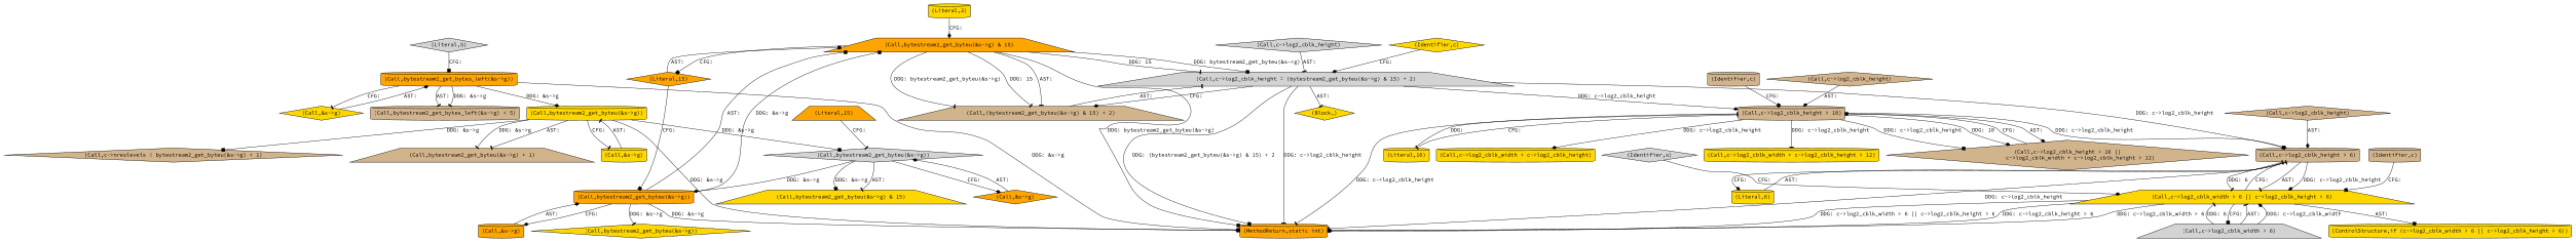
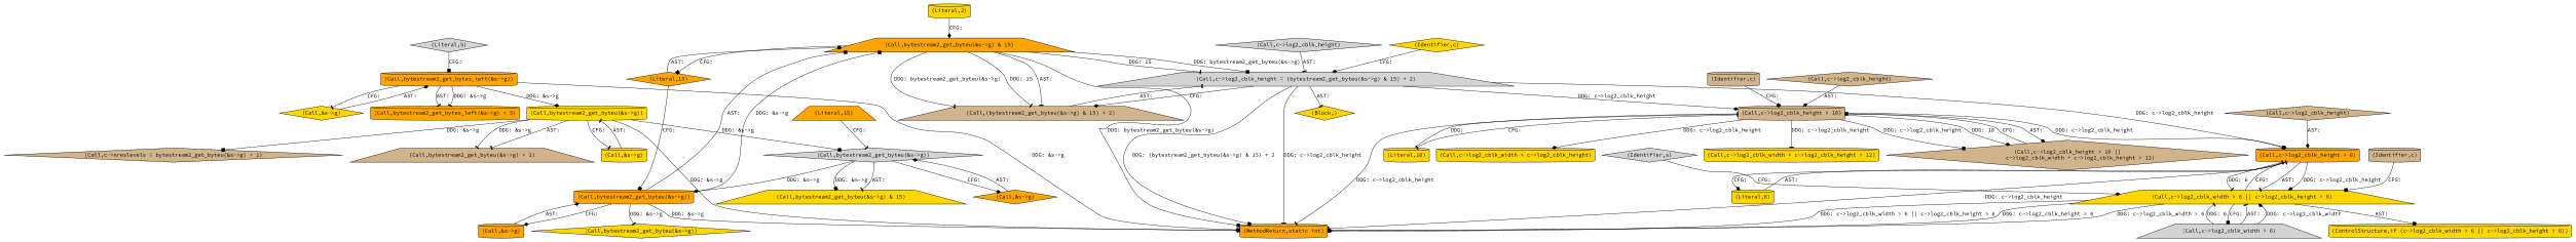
  digraph {
    fontname="Source Code Pro"
    node [fillcolor=gold fontname="Source Code Pro" shape=cylinder style=filled]
    edge [arrowhead=tee fontname="Source Code Pro"]
-   n1 [fillcolor=tan label="(Call,c->log2_cblk_height > 6)"]
+   n1 [fillcolor=orange label="(Call,c->log2_cblk_height > 6)"]
    n2 [label="(Call,c->log2_cblk_width > 6 || c->log2_cblk_height > 6)" shape=trapezium]
    n3 [label="(Literal,6)"]
    n4 [fillcolor=orange label="(MethodReturn,static int)"]
    n5 [fillcolor=lightgrey label="(Call,c->log2_cblk_width > 6)" shape=trapezium]
    n6 [label="(ControlStructure,if (c->log2_cblk_width > 6 || c->log2_cblk_height > 6))"]
    n7 [fillcolor=tan label="(Call,c->log2_cblk_height > 10)"]
    n8 [label="(Call,c->log2_cblk_width + c->log2_cblk_height > 12)"]
    n9 [fillcolor=tan label="(Call,c->log2_cblk_height > 10 ||\n        c->log2_cblk_width + c->log2_cblk_height > 12)" shape=diamond]
    n10 [label="(Literal,10)"]
    n11 [label="(Call,c->log2_cblk_width + c->log2_cblk_height)"]
    n12 [fillcolor=lightgrey label="(Call,c->log2_cblk_height = (bytestream2_get_byteu(&s->g) & 15) + 2)" shape=trapezium]
    n13 [label="(Block,)" shape=diamond]
    n14 [fillcolor=tan label="(Call,(bytestream2_get_byteu(&s->g) & 15) + 2)" shape=trapezium]
    n15 [fillcolor=orange label="(Call,bytestream2_get_byteu(&s->g) & 15)" shape=trapezium]
    n16 [fillcolor=orange label="(Literal,15)" shape=diamond]
    n17 [fillcolor=orange label="(Call,bytestream2_get_byteu(&s->g))"]
    n18 [fillcolor=orange label="(Call,&s->g)"]
    n19 [label="(Call,bytestream2_get_byteu(&s->g))" shape=diamond]
    n20 [fillcolor=lightgrey label="(Call,bytestream2_get_byteu(&s->g))" shape=diamond]
    n21 [fillcolor=orange label="(Call,&s->g)" shape=diamond]
    n22 [label="(Call,bytestream2_get_byteu(&s->g) & 15)" shape=trapezium]
    n23 [label="(Call,bytestream2_get_byteu(&s->g))"]
    n24 [fillcolor=tan label="(Call,bytestream2_get_byteu(&s->g) + 1)" shape=trapezium]
    n25 [label="(Call,&s->g)"]
    n26 [fillcolor=tan label="(Call,c->nreslevels = bytestream2_get_byteu(&s->g) + 1)" shape=diamond]
    n27 [fillcolor=orange label="(Call,bytestream2_get_bytes_left(&s->g))"]
-   n28 [fillcolor=tan label="(Call,bytestream2_get_bytes_left(&s->g) < 5)"]
+   n28 [fillcolor=orange label="(Call,bytestream2_get_bytes_left(&s->g) < 5)"]
    n29 [label="(Call,&s->g)" shape=diamond]
    n30 [fillcolor=orange label="(Literal,15)" shape=trapezium]
    n31 [fillcolor=lightgrey label="(Call,c->log2_cblk_height)" shape=diamond]
    n32 [fillcolor=tan label="(Identifier,c)"]
    n33 [fillcolor=tan label="(Identifier,c)"]
    n34 [fillcolor=tan label="(Call,c->log2_cblk_height)" shape=diamond]
    n35 [fillcolor=lightgrey label="(Literal,5)" shape=diamond]
    n36 [fillcolor=lightgrey label="(Identifier,s)" shape=diamond]
    n37 [label="(Identifier,c)" shape=diamond]
    n38 [fillcolor=tan label="(Call,c->log2_cblk_height)" shape=diamond]
    n39 [label="(Literal,2)"]
    n1 -> n2 [label="AST: "]
    n1 -> n2 [arrowhead=diamond label="DDG: c->log2_cblk_height"]
    n1 -> n2 [label="DDG: 6"]
    n1 -> n3 [arrowhead=diamond label="CFG: "]
    n1 -> n4 [label="DDG: c->log2_cblk_height"]
    n2 -> n1 [label="CFG: "]
    n2 -> n4 [arrowhead=box label="DDG: c->log2_cblk_width > 6"]
    n2 -> n4 [arrowhead=diamond label="DDG: c->log2_cblk_width > 6 || c->log2_cblk_height > 6"]
    n2 -> n4 [label="DDG: c->log2_cblk_height > 6"]
    n2 -> n5 [arrowhead=box label="CFG: "]
    n2 -> n6 [arrowhead=box label="AST: "]
    n3 -> n1 [label="AST: "]
    n5 -> n2 [label="AST: "]
    n5 -> n2 [arrowhead=diamond label="DDG: c->log2_cblk_width"]
    n5 -> n2 [label="DDG: 6"]
    n7 -> n1 [arrowhead=diamond label="DDG: c->log2_cblk_height"]
    n7 -> n4 [label="DDG: c->log2_cblk_height"]
    n7 -> n8 [label="DDG: c->log2_cblk_height"]
    n7 -> n9 [arrowhead=diamond label="AST: "]
    n7 -> n9 [arrowhead=box label="DDG: c->log2_cblk_height"]
    n7 -> n9 [arrowhead=diamond label="DDG: 10"]
    n7 -> n10 [label="CFG: "]
    n7 -> n11 [arrowhead=diamond label="DDG: c->log2_cblk_height"]
    n9 -> n7 [arrowhead=box label="CFG: "]
    n10 -> n7 [label="DDG: "]
    n12 -> n1 [arrowhead=box label="DDG: c->log2_cblk_height"]
    n12 -> n4 [arrowhead=box label="DDG: (bytestream2_get_byteu(&s->g) & 15) + 2"]
    n12 -> n4 [label="DDG: c->log2_cblk_height"]
    n12 -> n7 [arrowhead=diamond label="DDG: c->log2_cblk_height"]
    n12 -> n13 [label="AST: "]
    n12 -> n14 [arrowhead=diamond label="CFG: "]
    n14 -> n12 [label="AST: "]
    n15 -> n4 [arrowhead=box label="DDG: bytestream2_get_byteu(&s->g)"]
    n15 -> n12 [arrowhead=box label="DDG: bytestream2_get_byteu(&s->g)"]
    n15 -> n12 [label="DDG: 15"]
    n15 -> n14 [label="AST: "]
    n15 -> n14 [label="DDG: bytestream2_get_byteu(&s->g)"]
    n15 -> n14 [label="DDG: 15"]
    n15 -> n16 [arrowhead=box label="CFG: "]
    n16 -> n15 [arrowhead=box label="AST: "]
    n16 -> n17 [arrowhead=box label="CFG: "]
    n17 -> n4 [arrowhead=diamond label="DDG: &s->g"]
    n17 -> n15 [arrowhead=box label="AST: "]
    n17 -> n15 [arrowhead=box label="DDG: &s->g"]
    n17 -> n18 [arrowhead=diamond label="CFG: "]
    n17 -> n19 [label="DDG: &s->g"]
    n18 -> n17 [arrowhead=diamond label="AST: "]
    n20 -> n17 [arrowhead=diamond label="DDG: &s->g"]
    n20 -> n21 [arrowhead=diamond label="CFG: "]
    n20 -> n22 [label="AST: "]
    n20 -> n22 [arrowhead=box label="DDG: &s->g"]
    n21 -> n20 [arrowhead=diamond label="AST: "]
    n23 -> n4 [arrowhead=box label="DDG: &s->g"]
    n23 -> n20 [arrowhead=box label="DDG: &s->g"]
    n23 -> n24 [label="AST: "]
    n23 -> n24 [label="DDG: &s->g"]
    n23 -> n25 [label="CFG: "]
    n23 -> n26 [arrowhead=box label="DDG: &s->g"]
    n25 -> n23 [label="AST: "]
    n27 -> n4 [arrowhead=box label="DDG: &s->g"]
    n27 -> n23 [arrowhead=diamond label="DDG: &s->g"]
    n27 -> n28 [label="AST: "]
    n27 -> n28 [label="DDG: &s->g"]
    n27 -> n29 [label="CFG: "]
    n29 -> n27 [arrowhead=diamond label="AST: "]
    n30 -> n20 [label="CFG: "]
    n31 -> n12 [label="AST: "]
    n32 -> n2 [arrowhead=box label="CFG: "]
    n33 -> n7 [arrowhead=box label="CFG: "]
    n34 -> n7 [arrowhead=diamond label="AST: "]
    n35 -> n27 [arrowhead=box label="CFG: "]
    n36 -> n2 [arrowhead=diamond label="CFG: "]
    n37 -> n12 [arrowhead=diamond label="CFG: "]
    n38 -> n1 [arrowhead=diamond label="AST: "]
    n39 -> n15 [arrowhead=diamond label="CFG: "]
  }
